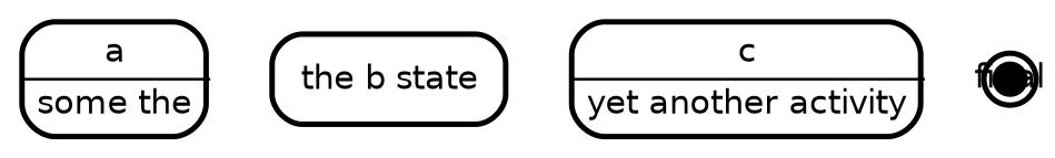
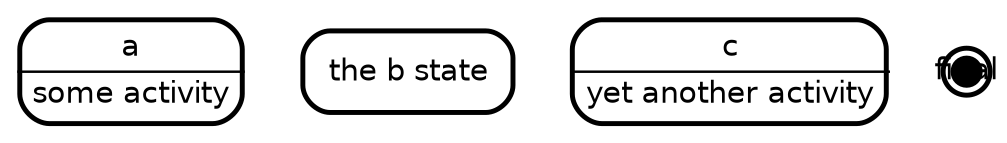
  digraph {
    compound=true
    fontname=Helvetica
    fontsize=12
    nodesep=0.3
    ordering=out
    penwidth=2.0
    ranksep=0.1
    splines=true
    node [fillcolor="#FFFFFF01" fontname=Helvetica fontsize=12 margin=0 penwidth=2.0 shape=plaintext style=filled]
-   n1 [label=<     <table align="center" cellborder="0" border="2" style="rounded" width="48">       <tr><td width="48" cellpadding="2">a</td></tr>         <hr/><tr><td align="left" cellpadding="2">some the</td></tr>     </table>   >]
+   n1 [label=<     <table align="center" cellborder="0" border="2" style="rounded" width="48">       <tr><td width="48" cellpadding="2">a</td></tr>         <hr/><tr><td align="left" cellpadding="2">some activity</td></tr>     </table>   >]
    n2 [label=<     <table align="center" cellborder="0" border="2" style="rounded" width="48">       <tr><td width="48" cellpadding="7">the b state</td></tr>     </table>   >]
    n3 [label=<     <table align="center" cellborder="0" border="2" style="rounded" width="48">       <tr><td width="48" cellpadding="2">c</td></tr>         <hr/><tr><td align="left" cellpadding="2">yet another activity</td></tr>     </table>   >]
    final [color=black fillcolor=black fixedsize=true height=0.15 peripheries=2 shape=circle margin=""]
  }
